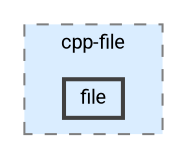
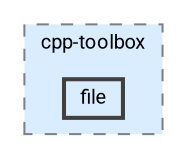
  digraph {
    compound=true
    fontname=Roboto
    n1 [color=grey25 fillcolor="#daedff" fontname=Roboto fontsize=10 height=0.2 label=file shape=box style="filled,bold" width=0.4]
    subgraph cluster_1 {
      bgcolor="#daedff"
      fontsize=10
-     label="cpp-file"
+     label="cpp-toolbox"
      pencolor=grey50
      style="filled,dashed"
      n1
    }
  }
